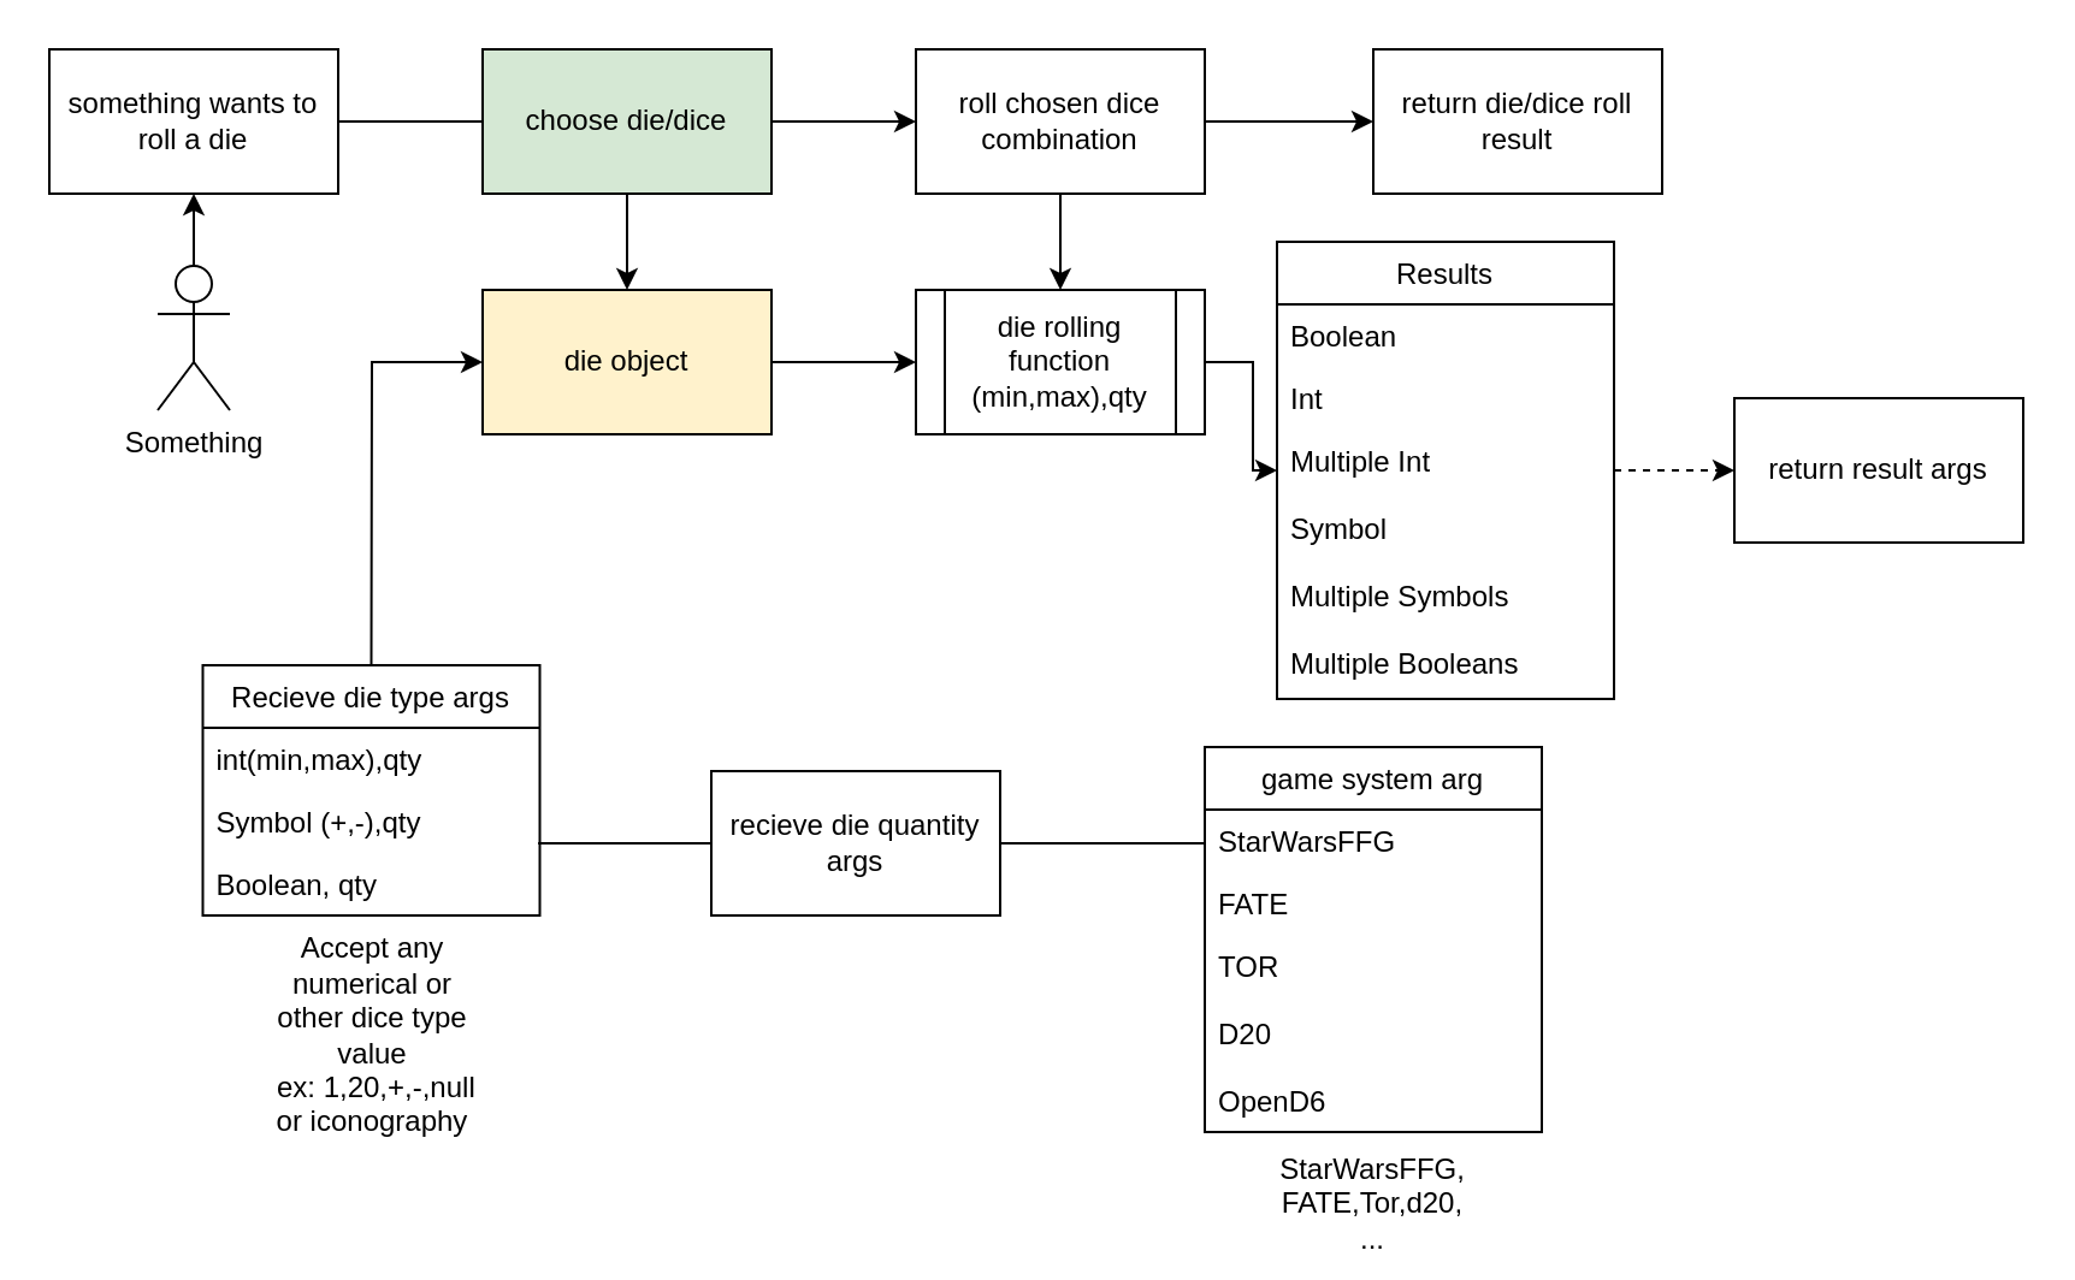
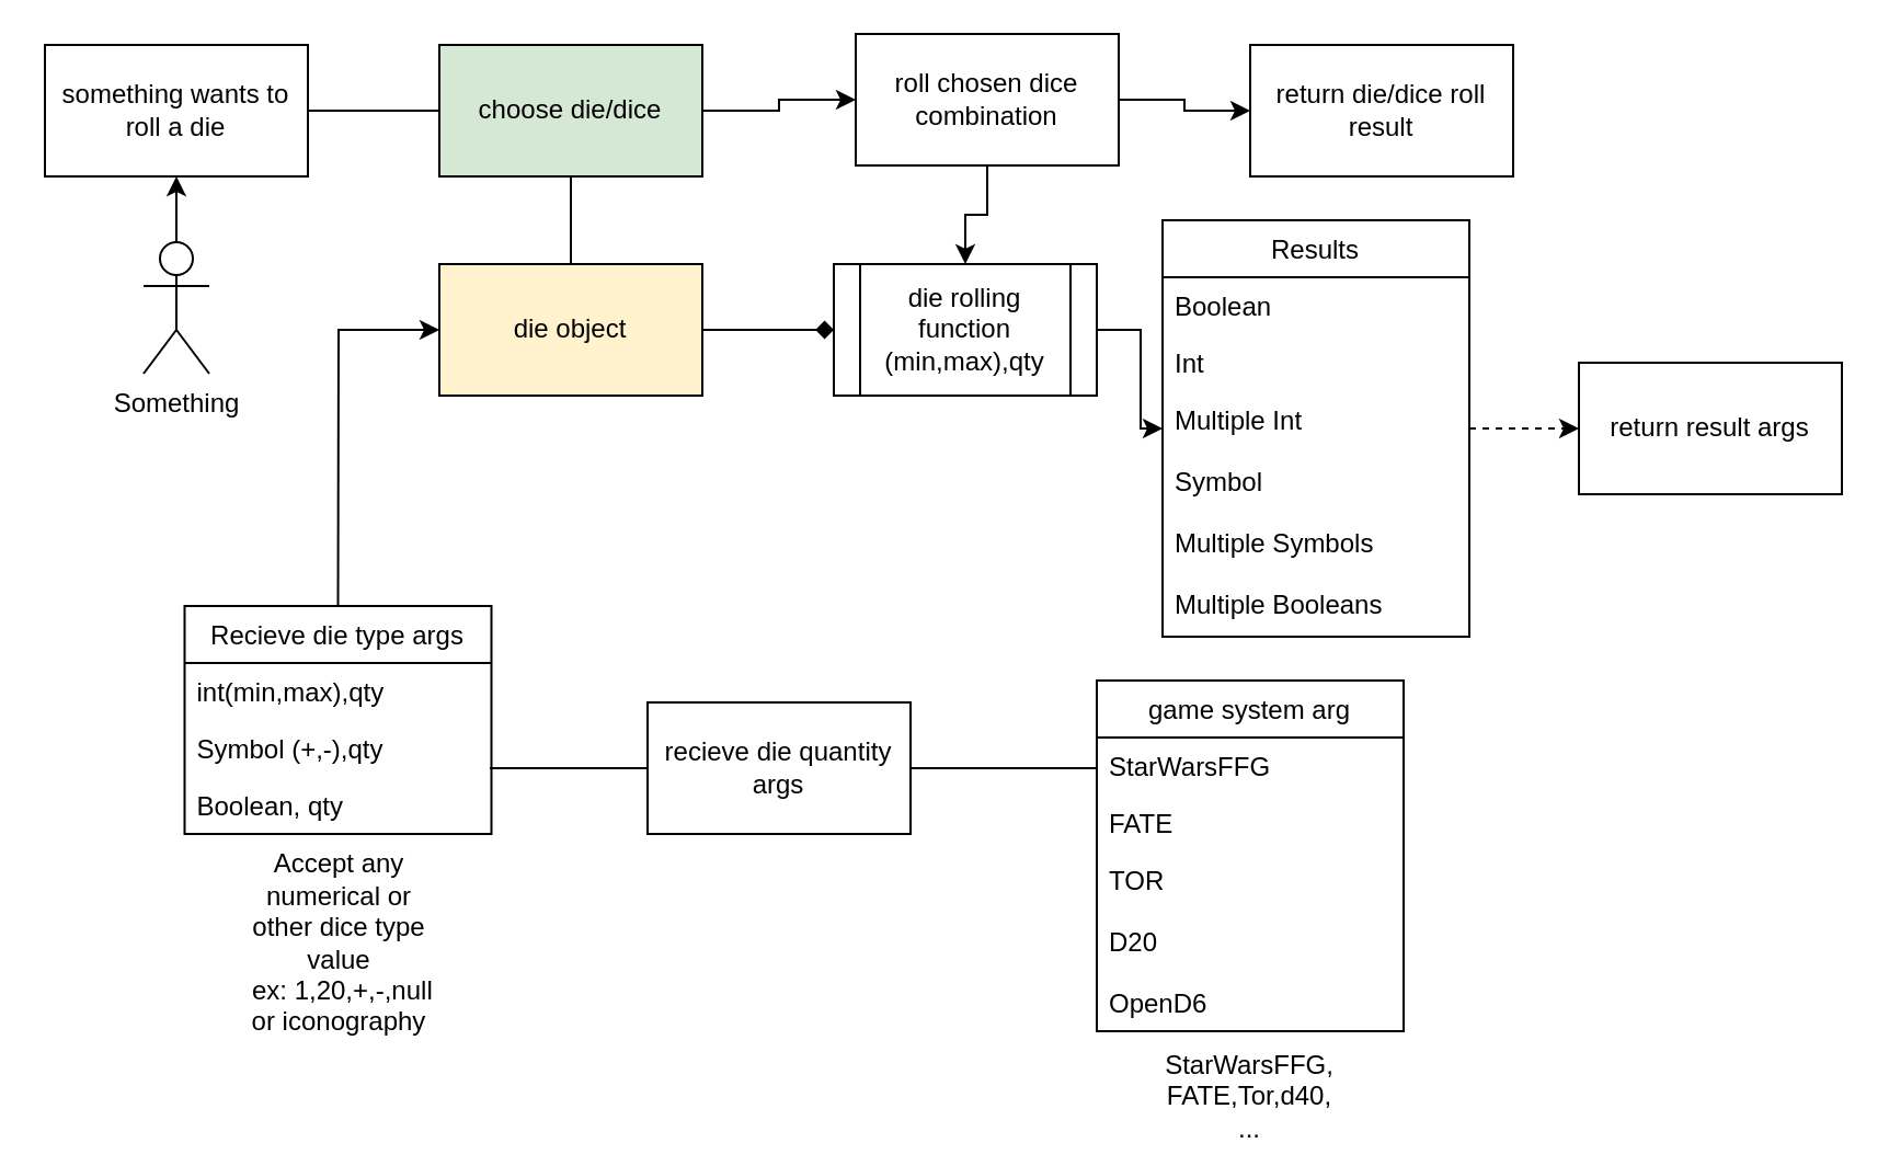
  <mxCell id="0" />
  <mxCell id="1" parent="0" />
  <mxCell id="2" style="edgeStyle=orthogonalEdgeStyle;rounded=0;orthogonalLoop=1;jettySize=auto;html=1;entryX=0;entryY=0.5;entryDx=0;entryDy=0;endArrow=none;" parent="1" source="3" target="6" edge="1"><mxGeometry relative="1" as="geometry" /></mxCell>
  <mxCell id="3" value="something wants to roll a die&lt;br&gt;" style="rounded=0;whiteSpace=wrap;html=1;" parent="1" vertex="1"><mxGeometry x="20" y="20" width="120" height="60" as="geometry" /></mxCell>
  <mxCell id="4" style="edgeStyle=orthogonalEdgeStyle;rounded=0;orthogonalLoop=1;jettySize=auto;html=1;" parent="1" source="6" target="9" edge="1"><mxGeometry relative="1" as="geometry" /></mxCell>
- <mxCell id="5" value="" style="edgeStyle=orthogonalEdgeStyle;rounded=0;orthogonalLoop=1;jettySize=auto;html=1;" edge="1" parent="1" source="6" target="14"><mxGeometry relative="1" as="geometry" /></mxCell>
+ <mxCell id="5" value="" style="edgeStyle=orthogonalEdgeStyle;rounded=0;orthogonalLoop=1;jettySize=auto;html=1;endArrow=none;" edge="1" parent="1" source="6" target="14"><mxGeometry relative="1" as="geometry" /></mxCell>
  <mxCell id="6" value="choose die/dice" style="rounded=0;whiteSpace=wrap;html=1;fillColor=#d5e8d4;" parent="1" vertex="1"><mxGeometry x="200" y="20" width="120" height="60" as="geometry" /></mxCell>
  <mxCell id="7" style="edgeStyle=orthogonalEdgeStyle;rounded=0;orthogonalLoop=1;jettySize=auto;html=1;entryX=0;entryY=0.5;entryDx=0;entryDy=0;" parent="1" source="9" target="10" edge="1"><mxGeometry relative="1" as="geometry" /></mxCell>
  <mxCell id="8" value="" style="edgeStyle=orthogonalEdgeStyle;rounded=0;orthogonalLoop=1;jettySize=auto;html=1;" edge="1" parent="1" source="9" target="16"><mxGeometry relative="1" as="geometry" /></mxCell>
- <mxCell id="9" value="roll chosen dice combination" style="rounded=0;whiteSpace=wrap;html=1;" parent="1" vertex="1"><mxGeometry x="380" y="20" width="120" height="60" as="geometry" /></mxCell>
+ <mxCell id="9" value="roll chosen dice combination" style="rounded=0;whiteSpace=wrap;html=1;" parent="1" vertex="1"><mxGeometry x="390" y="15" width="120" height="60" as="geometry" /></mxCell>
  <mxCell id="10" value="return die/dice roll result" style="rounded=0;whiteSpace=wrap;html=1;" parent="1" vertex="1"><mxGeometry x="570" y="20" width="120" height="60" as="geometry" /></mxCell>
  <mxCell id="11" value="" style="edgeStyle=orthogonalEdgeStyle;rounded=0;orthogonalLoop=1;jettySize=auto;html=1;" edge="1" parent="1" source="12" target="3"><mxGeometry relative="1" as="geometry" /></mxCell>
  <mxCell id="12" value="Something&lt;br&gt;" style="shape=umlActor;verticalLabelPosition=bottom;verticalAlign=top;html=1;outlineConnect=0;" vertex="1" parent="1"><mxGeometry x="65" y="110" width="30" height="60" as="geometry" /></mxCell>
- <mxCell id="13" value="" style="edgeStyle=orthogonalEdgeStyle;rounded=0;orthogonalLoop=1;jettySize=auto;html=1;" edge="1" parent="1" source="14" target="16"><mxGeometry relative="1" as="geometry" /></mxCell>
+ <mxCell id="13" value="" style="edgeStyle=orthogonalEdgeStyle;rounded=0;orthogonalLoop=1;jettySize=auto;html=1;endArrow=diamond;" edge="1" parent="1" source="14" target="16"><mxGeometry relative="1" as="geometry" /></mxCell>
  <mxCell id="14" value="die object" style="rounded=0;whiteSpace=wrap;html=1;fillColor=#fff2cc;" vertex="1" parent="1"><mxGeometry x="200" y="120" width="120" height="60" as="geometry" /></mxCell>
  <mxCell id="15" value="" style="edgeStyle=orthogonalEdgeStyle;rounded=0;orthogonalLoop=1;jettySize=auto;html=1;dashed=1;" edge="1" parent="1" source="24" target="17"><mxGeometry relative="1" as="geometry" /></mxCell>
  <mxCell id="16" value="die rolling function&lt;br&gt;(min,max),qty" style="shape=process;whiteSpace=wrap;html=1;backgroundOutline=1;" vertex="1" parent="1"><mxGeometry x="380" y="120" width="120" height="60" as="geometry" /></mxCell>
  <mxCell id="17" value="return result args" style="rounded=0;whiteSpace=wrap;html=1;" vertex="1" parent="1"><mxGeometry x="720" y="165" width="120" height="60" as="geometry" /></mxCell>
  <mxCell id="18" value="Accept any numerical or other dice type value&lt;br&gt;&amp;nbsp;ex: 1,20,+,-,null or iconography" style="text;html=1;strokeColor=none;fillColor=none;align=center;verticalAlign=middle;whiteSpace=wrap;rounded=0;" vertex="1" parent="1"><mxGeometry x="107.5" y="420" width="92.5" height="20" as="geometry" /></mxCell>
  <mxCell id="19" value="" style="edgeStyle=none;rounded=0;orthogonalLoop=1;jettySize=auto;html=1;entryX=0.995;entryY=0.846;entryDx=0;entryDy=0;entryPerimeter=0;endArrow=none;endFill=0;" edge="1" parent="1" source="20" target="31"><mxGeometry relative="1" as="geometry"><mxPoint x="230" y="350" as="targetPoint" /></mxGeometry></mxCell>
  <mxCell id="20" value="recieve die quantity args" style="rounded=0;whiteSpace=wrap;html=1;" vertex="1" parent="1"><mxGeometry x="295" y="320" width="120" height="60" as="geometry" /></mxCell>
  <mxCell id="21" value="" style="rounded=0;orthogonalLoop=1;jettySize=auto;html=1;endArrow=none;endFill=0;" edge="1" parent="1" target="20"><mxGeometry relative="1" as="geometry"><mxPoint x="500" y="350" as="sourcePoint" /></mxGeometry></mxCell>
- <mxCell id="22" value="StarWarsFFG, FATE,Tor,d20, &lt;br&gt;..." style="text;html=1;strokeColor=none;fillColor=none;align=center;verticalAlign=middle;whiteSpace=wrap;rounded=0;" vertex="1" parent="1"><mxGeometry x="550" y="490" width="40" height="20" as="geometry" /></mxCell>
+ <mxCell id="22" value="StarWarsFFG, FATE,Tor,d40, &lt;br&gt;..." style="text;html=1;strokeColor=none;fillColor=none;align=center;verticalAlign=middle;whiteSpace=wrap;rounded=0;" vertex="1" parent="1"><mxGeometry x="550" y="490" width="40" height="20" as="geometry" /></mxCell>
  <mxCell id="23" value="" style="edgeStyle=orthogonalEdgeStyle;rounded=0;orthogonalLoop=1;jettySize=auto;html=1;" edge="1" parent="1" source="16" target="24"><mxGeometry relative="1" as="geometry"><mxPoint x="500" y="150" as="sourcePoint" /><mxPoint x="570" y="150" as="targetPoint" /></mxGeometry></mxCell>
  <mxCell id="24" value="Results" style="swimlane;fontStyle=0;childLayout=stackLayout;horizontal=1;startSize=26;fillColor=none;horizontalStack=0;resizeParent=1;resizeParentMax=0;resizeLast=0;collapsible=1;marginBottom=0;" vertex="1" parent="1"><mxGeometry x="530" y="100" width="140" height="190" as="geometry" /></mxCell>
  <mxCell id="25" value="Boolean&#10;" style="text;strokeColor=none;fillColor=none;align=left;verticalAlign=top;spacingLeft=4;spacingRight=4;overflow=hidden;rotatable=0;points=[[0,0.5],[1,0.5]];portConstraint=eastwest;" vertex="1" parent="24"><mxGeometry y="26" width="140" height="26" as="geometry" /></mxCell>
  <mxCell id="26" value="Int" style="text;strokeColor=none;fillColor=none;align=left;verticalAlign=top;spacingLeft=4;spacingRight=4;overflow=hidden;rotatable=0;points=[[0,0.5],[1,0.5]];portConstraint=eastwest;" vertex="1" parent="24"><mxGeometry y="52" width="140" height="26" as="geometry" /></mxCell>
  <mxCell id="27" value="Multiple Int&#10;&#10;Symbol&#10;&#10;Multiple Symbols&#10;&#10;Multiple Booleans" style="text;strokeColor=none;fillColor=none;align=left;verticalAlign=top;spacingLeft=4;spacingRight=4;overflow=hidden;rotatable=0;points=[[0,0.5],[1,0.5]];portConstraint=eastwest;" vertex="1" parent="24"><mxGeometry y="78" width="140" height="112" as="geometry" /></mxCell>
  <mxCell id="28" style="edgeStyle=none;rounded=0;orthogonalLoop=1;jettySize=auto;html=1;exitX=0.5;exitY=0;exitDx=0;exitDy=0;entryX=0;entryY=0.5;entryDx=0;entryDy=0;" edge="1" parent="1" source="29" target="14"><mxGeometry relative="1" as="geometry"><Array as="points"><mxPoint x="154" y="150" /></Array></mxGeometry></mxCell>
  <mxCell id="29" value="Recieve die type args" style="swimlane;fontStyle=0;childLayout=stackLayout;horizontal=1;startSize=26;fillColor=none;horizontalStack=0;resizeParent=1;resizeParentMax=0;resizeLast=0;collapsible=1;marginBottom=0;" vertex="1" parent="1"><mxGeometry x="83.75" y="276" width="140" height="104" as="geometry" /></mxCell>
  <mxCell id="30" value="int(min,max),qty" style="text;strokeColor=none;fillColor=none;align=left;verticalAlign=top;spacingLeft=4;spacingRight=4;overflow=hidden;rotatable=0;points=[[0,0.5],[1,0.5]];portConstraint=eastwest;" vertex="1" parent="29"><mxGeometry y="26" width="140" height="26" as="geometry" /></mxCell>
  <mxCell id="31" value="Symbol (+,-),qty" style="text;strokeColor=none;fillColor=none;align=left;verticalAlign=top;spacingLeft=4;spacingRight=4;overflow=hidden;rotatable=0;points=[[0,0.5],[1,0.5]];portConstraint=eastwest;" vertex="1" parent="29"><mxGeometry y="52" width="140" height="26" as="geometry" /></mxCell>
  <mxCell id="32" value="Boolean, qty" style="text;strokeColor=none;fillColor=none;align=left;verticalAlign=top;spacingLeft=4;spacingRight=4;overflow=hidden;rotatable=0;points=[[0,0.5],[1,0.5]];portConstraint=eastwest;" vertex="1" parent="29"><mxGeometry y="78" width="140" height="26" as="geometry" /></mxCell>
  <mxCell id="33" value="game system arg" style="swimlane;fontStyle=0;childLayout=stackLayout;horizontal=1;startSize=26;fillColor=none;horizontalStack=0;resizeParent=1;resizeParentMax=0;resizeLast=0;collapsible=1;marginBottom=0;" vertex="1" parent="1"><mxGeometry x="500" y="310" width="140" height="160" as="geometry" /></mxCell>
  <mxCell id="34" value="StarWarsFFG" style="text;strokeColor=none;fillColor=none;align=left;verticalAlign=top;spacingLeft=4;spacingRight=4;overflow=hidden;rotatable=0;points=[[0,0.5],[1,0.5]];portConstraint=eastwest;" vertex="1" parent="33"><mxGeometry y="26" width="140" height="26" as="geometry" /></mxCell>
  <mxCell id="35" value="FATE" style="text;strokeColor=none;fillColor=none;align=left;verticalAlign=top;spacingLeft=4;spacingRight=4;overflow=hidden;rotatable=0;points=[[0,0.5],[1,0.5]];portConstraint=eastwest;" vertex="1" parent="33"><mxGeometry y="52" width="140" height="26" as="geometry" /></mxCell>
  <mxCell id="36" value="TOR&#10;&#10;D20&#10;&#10;OpenD6" style="text;strokeColor=none;fillColor=none;align=left;verticalAlign=top;spacingLeft=4;spacingRight=4;overflow=hidden;rotatable=0;points=[[0,0.5],[1,0.5]];portConstraint=eastwest;" vertex="1" parent="33"><mxGeometry y="78" width="140" height="82" as="geometry" /></mxCell>
